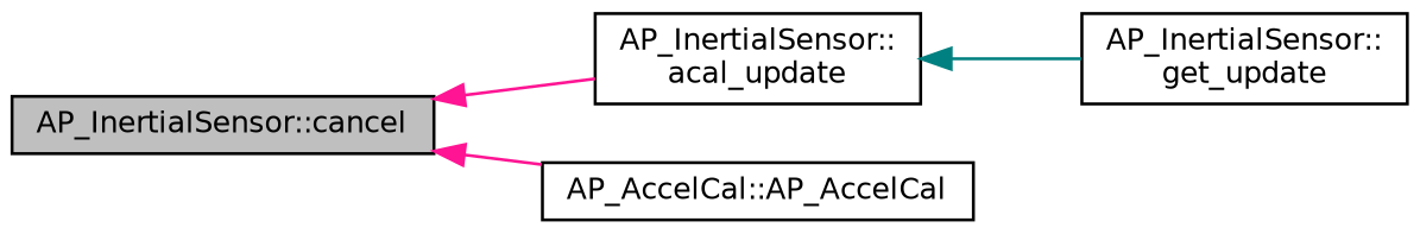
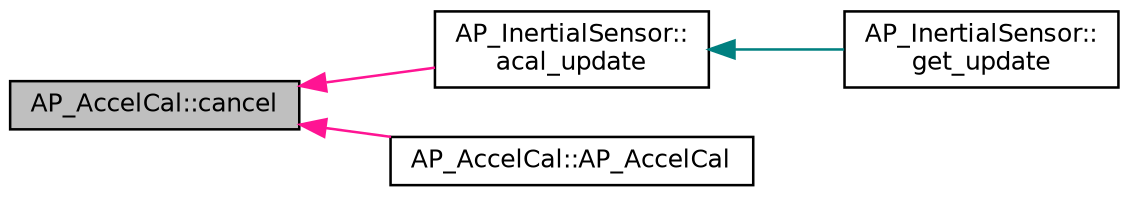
  digraph {
    rankdir=LR
    node [color=black fillcolor=white fontname=Helvetica fontsize=10 shape=record style=filled]
    edge [color=deeppink dir=back fontname=Helvetica fontsize=10 labelfontname=Helvetica labelfontsize=10 style=solid]
-   n1 [fillcolor=grey75 fontcolor=black height=0.2 label="AP_InertialSensor::cancel" width=0.4]
+   n1 [fillcolor=grey75 fontcolor=black height=0.2 label="AP_AccelCal::cancel" width=0.4]
    n2 [height=0.2 label="AP_InertialSensor::\lacal_update" width=0.4]
    n3 [height=0.2 label="AP_AccelCal::AP_AccelCal" width=0.4]
    n4 [height=0.2 label="AP_InertialSensor::\lget_update" width=0.4]
    n1 -> n2
    n1 -> n3
    n2 -> n4 [color=teal]
  }
